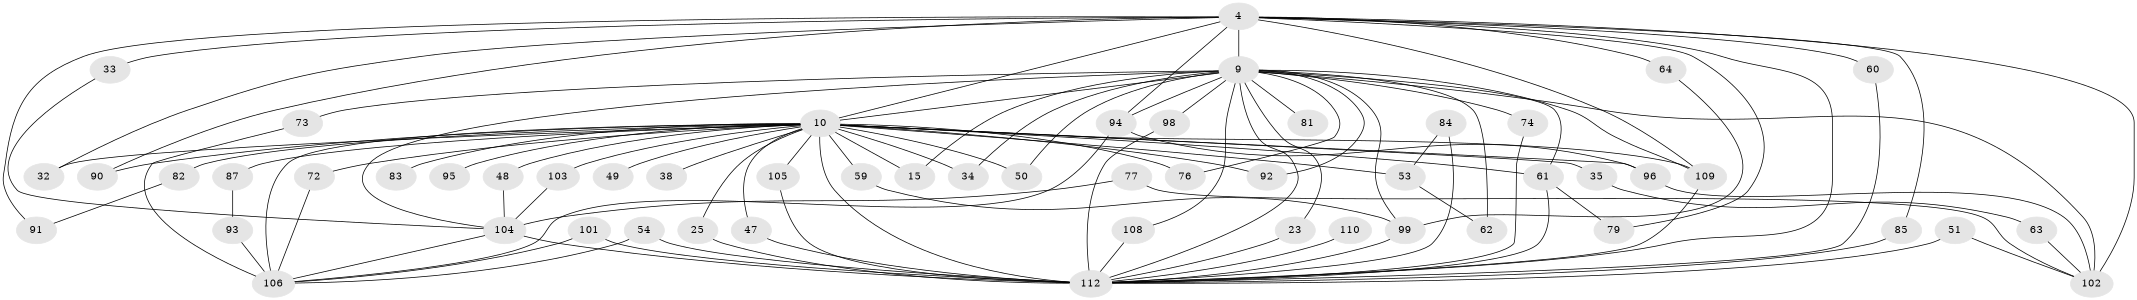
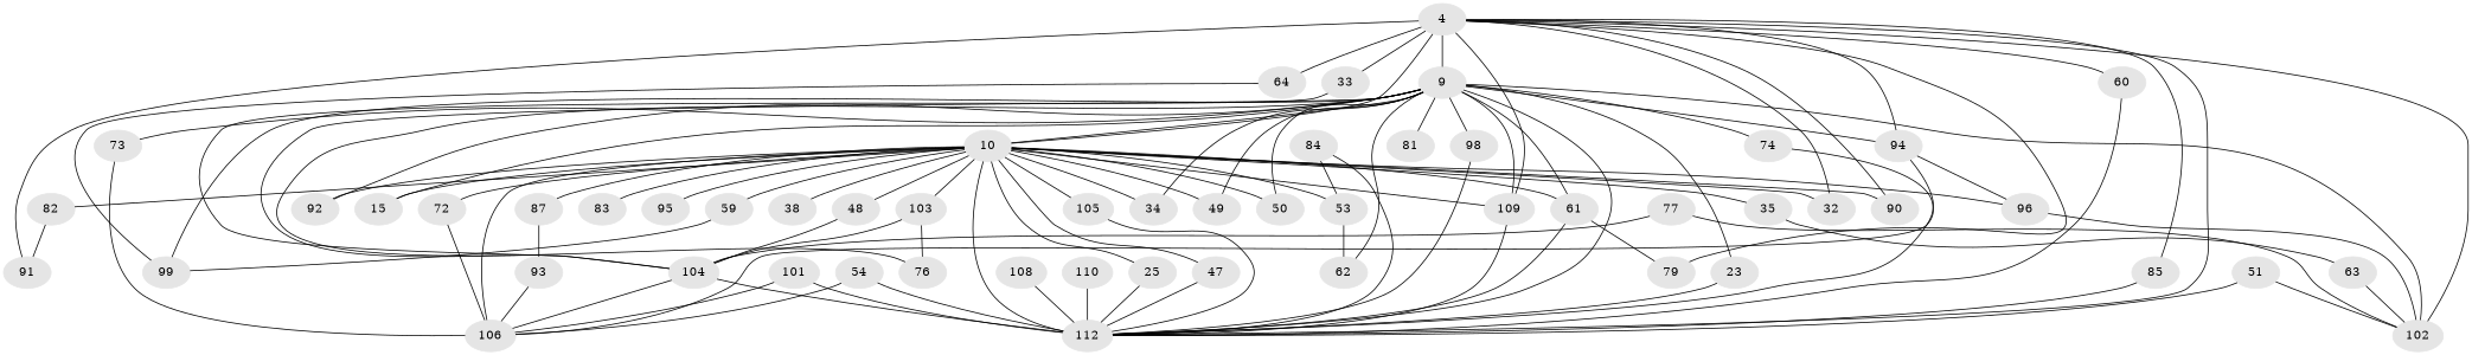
  graph {
    node [color=gray90 style=filled]
    4 [super="+2"]
    9 [super="+8"]
    10 [super="+7+6"]
    32
    33
    60
    64 [super="+21"]
    79
    85 [super="+56"]
    90
    91
    94 [super="+88"]
    102 [super="+58+18"]
    109 [super="+45+40+67+107"]
    112 [super="+29+111+86"]
    15
    23
    34
    49 [super="+30"]
    50
    61 [super="+19+26"]
    62
    73
    74
    76
    81
    92
    98
    99 [super="+27+14"]
    104 [super="+20+31+100"]
    25
    35
    38
    47
    48
    53 [super="+11"]
    59
    72 [super="+57"]
    82
    83
    87
    95
    96 [super="+89"]
    103
    105 [super="+46"]
    106 [super="+80+70"]
    63
    93
    51
    54
    77
    84
    101
    108
    110
    4 -- 9 [weight=4]
    4 -- 10 [weight=8]
    4 -- 32
    4 -- 33
    4 -- 60
    4 -- 64 [weight=3]
    4 -- 79
    4 -- 85
    4 -- 90
    4 -- 91
    4 -- 94 [weight=2]
    4 -- 102 [weight=2]
    4 -- 109
    4 -- 112 [weight=5]
    9 -- 10 [weight=8]
    9 -- 94
    9 -- 102 [weight=2]
    9 -- 109 [weight=3]
    9 -- 112 [weight=5]
    9 -- 15
    9 -- 23
    9 -- 34
-   9 -- 108
+   9 -- 49
    9 -- 50
    9 -- 61 [weight=3]
    9 -- 62
    9 -- 73
    9 -- 74
    9 -- 76
    9 -- 81 [weight=2]
    9 -- 92
    9 -- 98
    9 -- 99 [weight=2]
    9 -- 104
    10 -- 32
    10 -- 90
    10 -- 109 [weight=3]
    10 -- 112 [weight=16]
    10 -- 15
    10 -- 34
    10 -- 49 [weight=2]
    10 -- 50
    10 -- 61
-   10 -- 76
+   103 -- 76
    10 -- 92
    10 -- 25
    10 -- 35 [weight=2]
    10 -- 38 [weight=2]
    10 -- 47
    10 -- 48
    10 -- 53 [weight=3]
    10 -- 59
    10 -- 72 [weight=3]
    10 -- 82 [weight=2]
    10 -- 83
    10 -- 87 [weight=2]
    10 -- 95 [weight=2]
    10 -- 96
    10 -- 103
    10 -- 105 [weight=4]
    10 -- 106 [weight=5]
    33 -- 104
    60 -- 112
    64 -- 99
    85 -- 112 [weight=2]
    94 -- 96
    94 -- 106
    109 -- 112
    23 -- 112 [weight=2]
    61 -- 79
    61 -- 112
    73 -- 106
    74 -- 112
    98 -- 112
-   99 -- 112 [weight=2]
    104 -- 112 [weight=5]
    104 -- 106
    25 -- 112
    35 -- 63
    47 -- 112
    48 -- 104
    53 -- 62
    59 -- 99
    72 -- 106
    82 -- 91
    87 -- 93
    96 -- 102
    103 -- 104
    105 -- 112
    63 -- 102
    93 -- 106
    51 -- 102
    51 -- 112
    54 -- 112
    54 -- 106
    77 -- 102
    77 -- 104
    84 -- 112
    84 -- 53
    101 -- 112
    101 -- 106
    108 -- 112 [weight=2]
    110 -- 112 [weight=2]
  }
